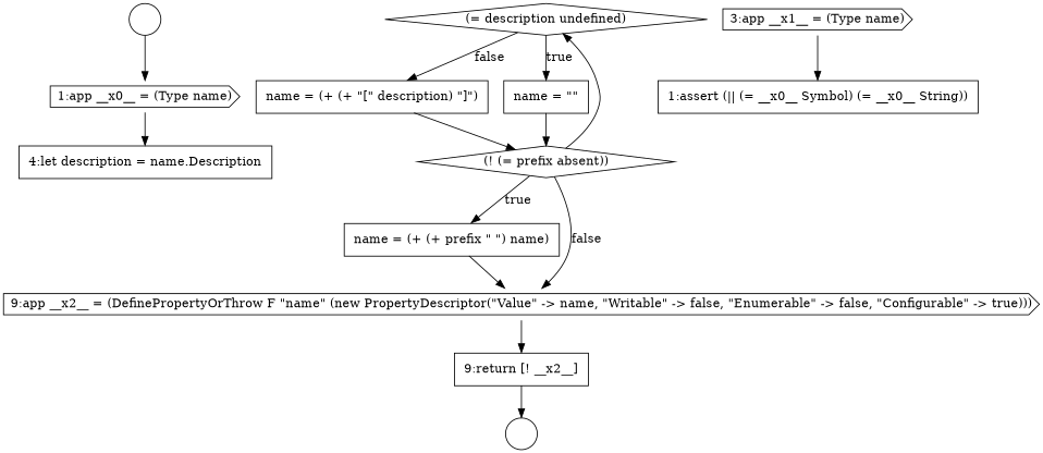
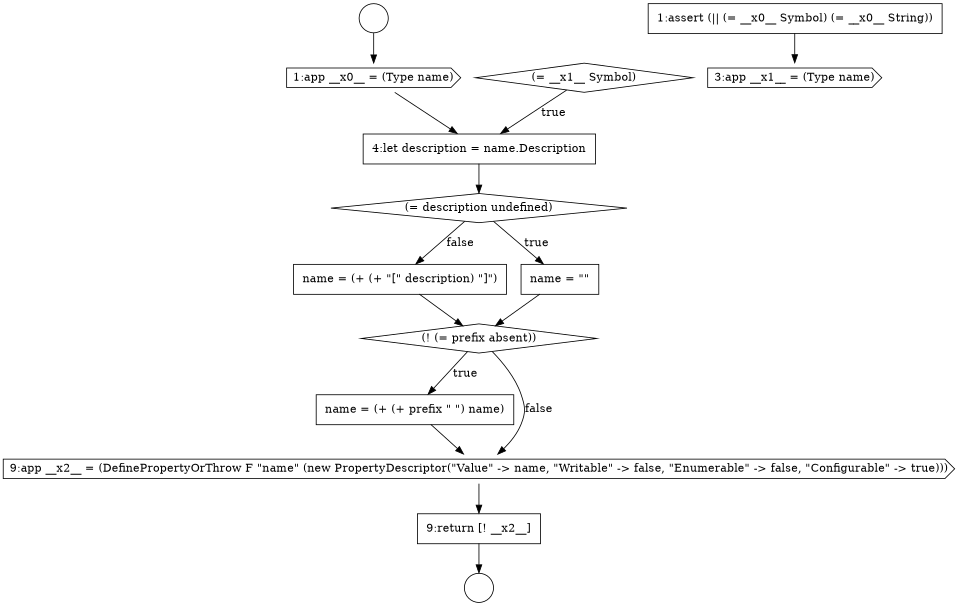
  digraph {
    node [color=black fillcolor=white shape=none style=filled]
    edge [color=black]
    n1 [label=<<font color="black">     <table border="0" cellborder="1" cellspacing="0" cellpadding="10">       <tr><td align="left">4:let description = name.Description</td></tr>     </table>   </font>> margin=0]
    n2 [label=<<font color="black">(= description undefined)</font>> shape=diamond]
    n3 [label=<<font color="black">     <table border="0" cellborder="1" cellspacing="0" cellpadding="10">       <tr><td align="left">name = (+ (+ &quot;[&quot; description) &quot;]&quot;)</td></tr>     </table>   </font>> margin=0]
    n4 [label=<<font color="black">     <table border="0" cellborder="1" cellspacing="0" cellpadding="10">       <tr><td align="left">name = &quot;&quot;</td></tr>     </table>   </font>> margin=0]
    n5 [label=<<font color="black">     <table border="0" cellborder="1" cellspacing="0" cellpadding="10">       <tr><td align="left">name = (+ (+ prefix &quot; &quot;) name)</td></tr>     </table>   </font>> margin=0]
    n6 [label=<<font color="black">9:app __x2__ = (DefinePropertyOrThrow F &quot;name&quot; (new PropertyDescriptor(&quot;Value&quot; -&gt; name, &quot;Writable&quot; -&gt; false, &quot;Enumerable&quot; -&gt; false, &quot;Configurable&quot; -&gt; true)))</font>> shape=cds]
    n7 [label=<<font color="black">     <table border="0" cellborder="1" cellspacing="0" cellpadding="10">       <tr><td align="left">9:return [! __x2__]</td></tr>     </table>   </font>> margin=0]
    n8 [label=<<font color="black">1:app __x0__ = (Type name)</font>> shape=cds]
    n9 [label=<<font color="black">     <table border="0" cellborder="1" cellspacing="0" cellpadding="10">       <tr><td align="left">1:assert (|| (= __x0__ Symbol) (= __x0__ String))</td></tr>     </table>   </font>> margin=0]
    n10 [label=<<font color="black">3:app __x1__ = (Type name)</font>> shape=cds]
+   n11 [label=<<font color="black">(= __x1__ Symbol)</font>> shape=diamond]
    n12 [label=<<font color="black">(! (= prefix absent))</font>> shape=diamond]
    n13 [label=" " shape=circle]
    n14 [label=" " shape=circle]
-   n12 -> n2
+   n1 -> n2
    n2 -> n3 [label=<<font color="black">false</font>>]
    n2 -> n4 [label=<<font color="black">true</font>>]
    n3 -> n12
    n4 -> n12
    n5 -> n6
    n6 -> n7
    n7 -> n13
    n8 -> n1
-   n10 -> n9
+   n9 -> n10
+   n11 -> n1 [label=<<font color="black">true</font>>]
    n12 -> n5 [label=<<font color="black">true</font>>]
    n12 -> n6 [label=<<font color="black">false</font>>]
    n14 -> n8
  }
